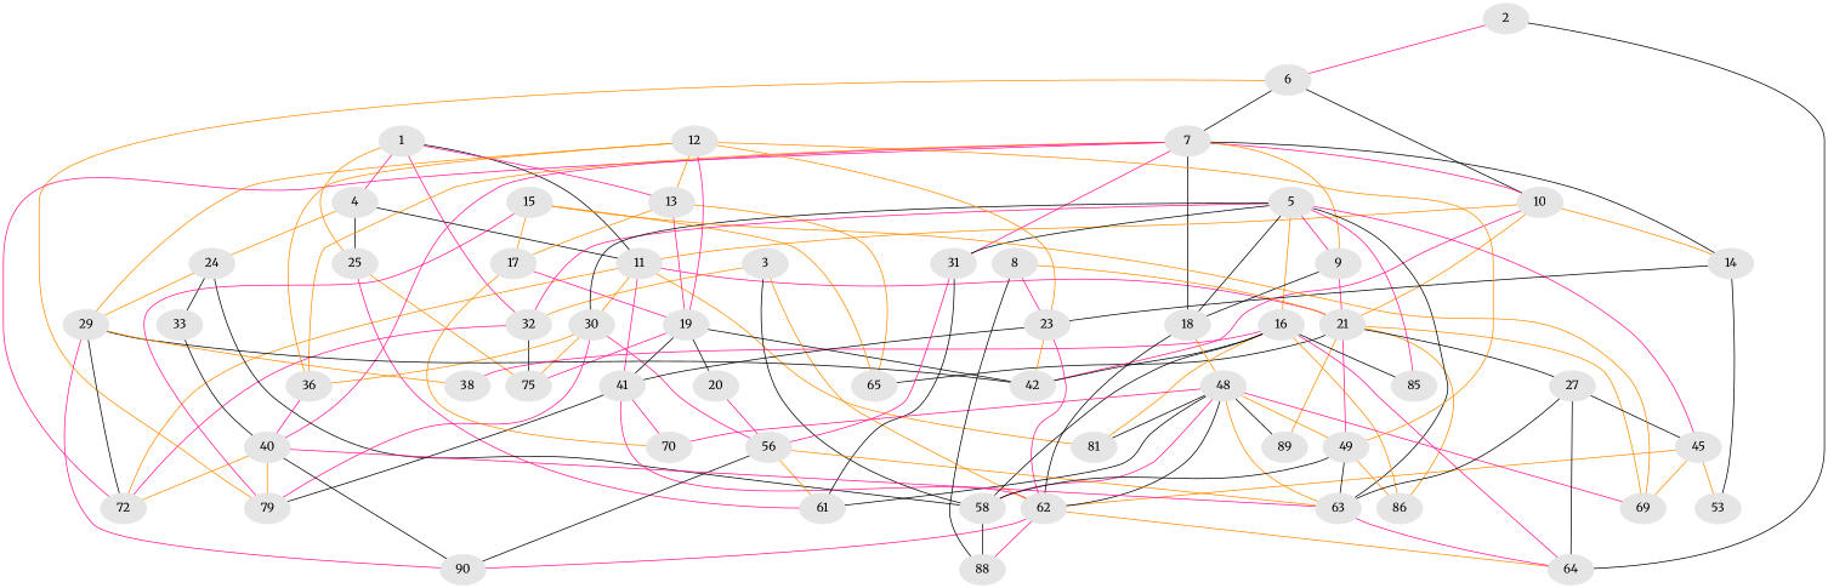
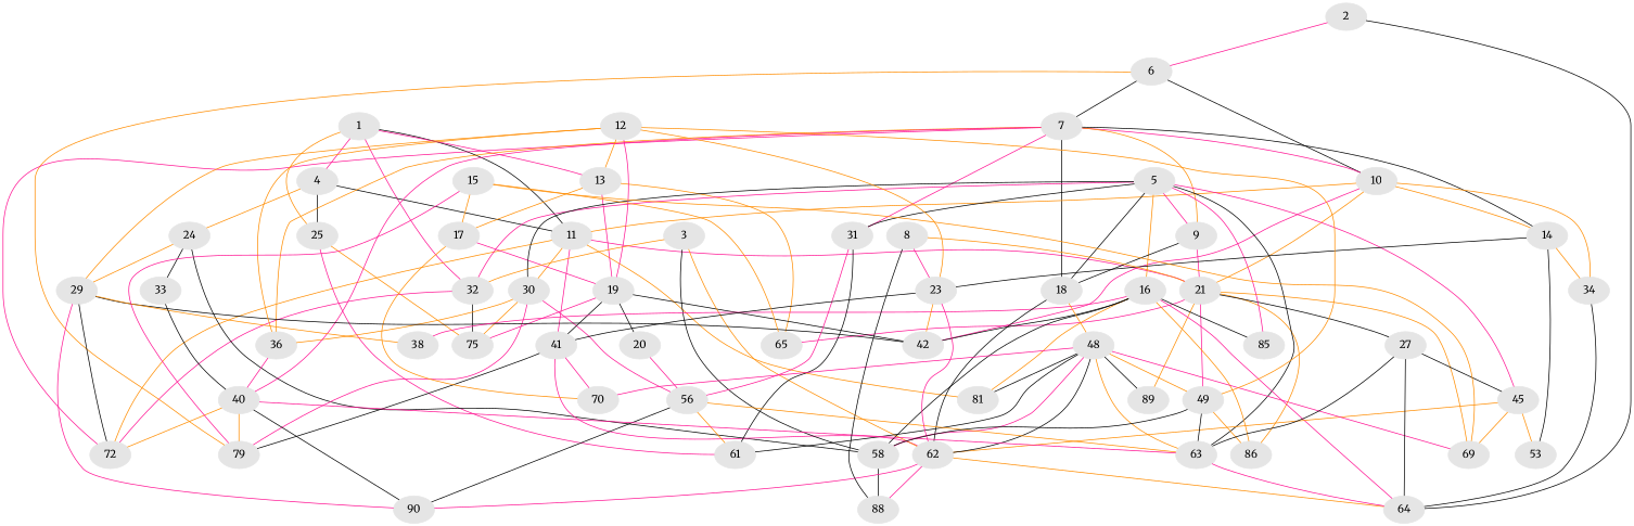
  graph {
    fontname=Merriweather
    node [color=gray90 fontname=Merriweather style=filled]
    edge [color=darkorange fontname=Merriweather]
    1 [super="+22"]
    4
    11 [super="+55"]
    13 [super="+59"]
    25 [super="+71"]
    32
    24 [super="+66"]
    30 [super="+57"]
    72
    21 [super="+39"]
    41 [super="+84"]
    81
    19 [super="+46"]
    17
    65
    75
    61
    6 [super="+68"]
    7 [super="+35"]
    10 [super="+50"]
    79 [super="+91"]
    2
    64 [super="+67"]
    3
    58 [super="+78"]
    62 [super="+76"]
    88
    90
    29 [super="+60"]
    33
    5 [super="+73"]
    9 [super="+54"]
    16 [super="+23"]
    18
    31 [super="+47"]
    45 [super="+52"]
    63 [super="+77"]
    85
    42 [super="+44"]
    38
    86
    48 [super="+82"]
    36
    56 [super="+87"]
    53
    69
    14 [super="+37"]
    40 [super="+51"]
+   34 [super="+83"]
    n50 [label=23 super="+28"]
    49 [super="+74"]
    27 [super="+80"]
    89
    8
    70
    12 [super="+43"]
    20
    15
    1 -- 4 [color=deeppink]
    1 -- 11 [color=black]
    1 -- 13 [color=deeppink]
    1 -- 25
    1 -- 32 [color=deeppink]
    4 -- 11 [color=black]
    4 -- 25 [color=black]
    4 -- 24 [weight=2]
    11 -- 30
    11 -- 72
    11 -- 21 [color=deeppink]
    11 -- 41 [color=deeppink]
    11 -- 81
    13 -- 19 [color=deeppink weight=2]
    13 -- 17
    13 -- 65
    25 -- 75
    25 -- 61 [color=deeppink]
    32 -- 72 [color=deeppink]
    32 -- 75 [color=black]
    24 -- 58 [color=black]
    24 -- 29
    24 -- 33 [color=black]
    30 -- 75
    30 -- 79 [color=deeppink]
    30 -- 36
    30 -- 56 [color=deeppink]
-   21 -- 65 [color=black]
+   21 -- 65 [color=deeppink]
    21 -- 86
    21 -- 69
    21 -- 49 [color=deeppink]
    21 -- 27 [color=black]
    21 -- 89
    41 -- 79 [color=black]
    41 -- 62 [color=deeppink]
    41 -- 70 [color=deeppink]
    19 -- 41 [color=black]
    19 -- 75 [color=deeppink]
    19 -- 42 [color=black]
    19 -- 20 [color=black]
    17 -- 19 [color=deeppink]
    17 -- 70
    6 -- 7 [color=black]
    6 -- 10 [color=black]
    6 -- 79
    7 -- 72 [color=deeppink]
    7 -- 10 [color=deeppink]
    7 -- 9
    7 -- 18 [color=black]
    7 -- 31 [color=deeppink]
    7 -- 36
    7 -- 14 [color=black]
    7 -- 40 [color=deeppink]
    10 -- 11
    10 -- 21
    10 -- 42 [color=deeppink]
    10 -- 14 [weight=2]
+   10 -- 34
    2 -- 6 [color=deeppink]
    2 -- 64 [color=black]
    3 -- 32
    3 -- 58 [color=black]
    3 -- 62
    58 -- 88 [color=black]
    62 -- 64
    62 -- 88 [color=deeppink]
    62 -- 90 [color=deeppink]
    29 -- 72 [color=black]
    29 -- 90 [color=deeppink]
    29 -- 42 [color=black]
    29 -- 38
    33 -- 40 [color=black]
    5 -- 32 [color=deeppink]
    5 -- 30 [color=black]
    5 -- 9 [color=deeppink]
    5 -- 16
    5 -- 18 [color=black]
    5 -- 31 [color=black]
    5 -- 45 [color=deeppink]
    5 -- 63 [color=black]
    5 -- 85 [color=deeppink]
    9 -- 21 [color=deeppink]
    9 -- 18 [color=black]
    16 -- 81
    16 -- 64 [color=deeppink]
    16 -- 58 [color=black]
    16 -- 85 [color=black]
    16 -- 42 [color=black]
    16 -- 38 [color=deeppink]
    16 -- 86
    18 -- 62 [color=black]
    18 -- 48
    31 -- 61 [color=black]
    31 -- 56 [color=deeppink]
    45 -- 62
    45 -- 53
    45 -- 69
    63 -- 64 [color=deeppink]
    48 -- 81 [color=black]
    48 -- 61 [color=black]
    48 -- 58 [color=deeppink weight=2]
    48 -- 62 [color=black]
    48 -- 63
    48 -- 69 [color=deeppink]
    48 -- 49
    48 -- 89 [color=black]
    48 -- 70 [color=deeppink]
    36 -- 40 [color=deeppink]
    56 -- 61
    56 -- 90 [color=black]
    56 -- 63
    14 -- 53 [color=black]
+   14 -- 34
    14 -- n50 [color=black]
    40 -- 72
    40 -- 79
    40 -- 90 [color=black]
    40 -- 63 [color=deeppink]
+   34 -- 64 [color=black]
    n50 -- 41 [color=black]
    n50 -- 62 [color=deeppink]
    n50 -- 42
    49 -- 58 [color=black]
    49 -- 63 [color=black]
    49 -- 86
    27 -- 64 [color=black]
    27 -- 45 [color=black]
    27 -- 63 [color=black]
    8 -- 21
    8 -- 88 [color=black]
    8 -- n50 [color=deeppink]
    12 -- 13
    12 -- 19 [color=deeppink]
    12 -- 29
    12 -- 36
    12 -- n50
    12 -- 49
    20 -- 56 [color=deeppink]
    15 -- 17
    15 -- 65
    15 -- 79 [color=deeppink]
    15 -- 69
  }
